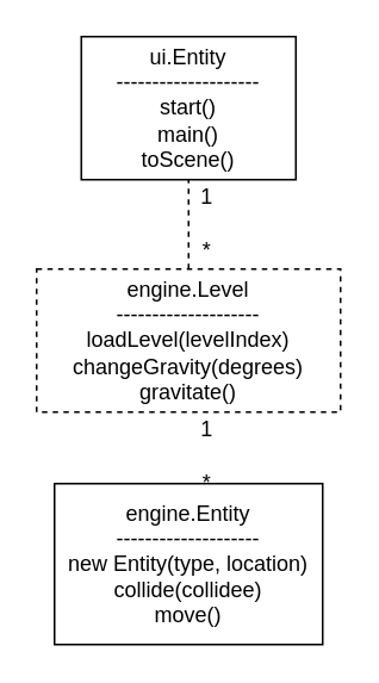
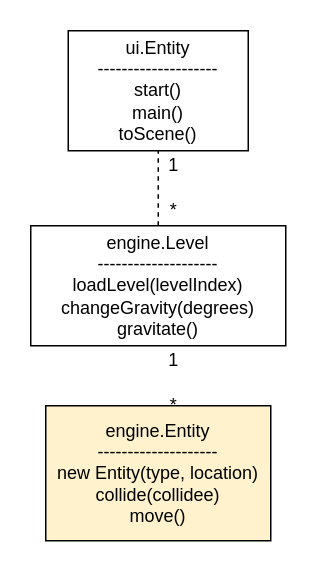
  <mxCell id="0" />
  <mxCell id="1" parent="0" />
  <mxCell id="2" value="&lt;div&gt;ui.Entity&lt;/div&gt;&lt;div&gt;--------------------&lt;br&gt;&lt;/div&gt;&lt;div&gt;start()&lt;/div&gt;&lt;div&gt;main()&lt;/div&gt;&lt;div&gt;toScene()&lt;/div&gt;" style="rounded=0;whiteSpace=wrap;html=1;" vertex="1" parent="1"><mxGeometry x="45" y="20" width="120" height="80" as="geometry" /></mxCell>
- <mxCell id="3" value="&lt;div&gt;engine.Level&lt;/div&gt;&lt;div&gt;--------------------&lt;/div&gt;&lt;div&gt;loadLevel(levelIndex) changeGravity(degrees) gravitate()&lt;/div&gt;" style="rounded=0;whiteSpace=wrap;html=1;dashed=1;" vertex="1" parent="1"><mxGeometry x="20" y="150" width="170" height="80" as="geometry" /></mxCell>
- <mxCell id="4" value="&lt;div&gt;engine.Entity&lt;/div&gt;&lt;div&gt;--------------------&lt;/div&gt;&lt;div&gt;new Entity(type, location) collide(collidee)&lt;/div&gt;&lt;div&gt; move()&lt;/div&gt;" style="rounded=0;whiteSpace=wrap;html=1;" vertex="1" parent="1"><mxGeometry x="30" y="270" width="150" height="90" as="geometry" /></mxCell>
+ <mxCell id="3" value="&lt;div&gt;engine.Level&lt;/div&gt;&lt;div&gt;--------------------&lt;/div&gt;&lt;div&gt;loadLevel(levelIndex) changeGravity(degrees) gravitate()&lt;/div&gt;" style="rounded=0;whiteSpace=wrap;html=1;" vertex="1" parent="1"><mxGeometry x="20" y="150" width="170" height="80" as="geometry" /></mxCell>
+ <mxCell id="4" value="&lt;div&gt;engine.Entity&lt;/div&gt;&lt;div&gt;--------------------&lt;/div&gt;&lt;div&gt;new Entity(type, location) collide(collidee)&lt;/div&gt;&lt;div&gt; move()&lt;/div&gt;" style="rounded=0;whiteSpace=wrap;html=1;fillColor=#fff2cc;" vertex="1" parent="1"><mxGeometry x="30" y="270" width="150" height="90" as="geometry" /></mxCell>
  <mxCell id="5" value="" style="endArrow=none;dashed=1;html=1;exitX=0.5;exitY=0;exitDx=0;exitDy=0;" edge="1" parent="1" source="3"><mxGeometry width="50" height="50" relative="1" as="geometry"><mxPoint x="55" y="150" as="sourcePoint" /><mxPoint x="105" y="100" as="targetPoint" /></mxGeometry></mxCell>
  <mxCell id="6" value="1" style="text;html=1;align=center;verticalAlign=middle;resizable=0;points=[];;autosize=1;" vertex="1" parent="1"><mxGeometry x="105" y="230" width="20" height="20" as="geometry" /></mxCell>
  <mxCell id="7" value="*" style="text;html=1;align=center;verticalAlign=middle;resizable=0;points=[];;autosize=1;" vertex="1" parent="1"><mxGeometry x="105" y="260" width="20" height="20" as="geometry" /></mxCell>
  <mxCell id="8" value="1" style="text;html=1;align=center;verticalAlign=middle;resizable=0;points=[];;autosize=1;" vertex="1" parent="1"><mxGeometry x="105" y="100" width="20" height="20" as="geometry" /></mxCell>
  <mxCell id="9" value="*" style="text;html=1;align=center;verticalAlign=middle;resizable=0;points=[];;autosize=1;" vertex="1" parent="1"><mxGeometry x="105" y="130" width="20" height="20" as="geometry" /></mxCell>
